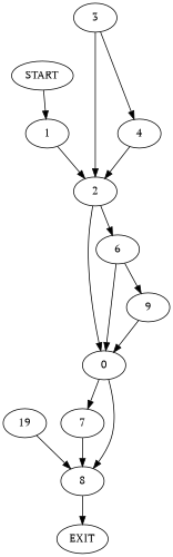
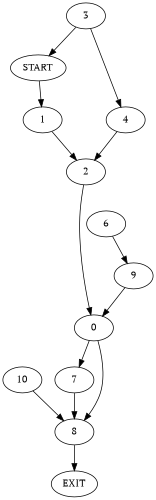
  digraph {
    fontname="PT Serif"
    node [fontname="PT Serif"]
    edge [fontname="PT Serif"]
    n1 [label=START]
    1
    2
    n4 [label=0]
    6
    3
    4
    7
    8
    9
    n11 [label=EXIT]
-   10 [label=19]
+   10
    n1 -> 1
    1 -> 2
    2 -> n4
-   2 -> 6
    n4 -> 7
    n4 -> 8
-   6 -> n4
    6 -> 9
-   3 -> 2
+   3 -> n1
    3 -> 4
    4 -> 2
    7 -> 8
    8 -> n11
    9 -> n4
    10 -> 8
  }
